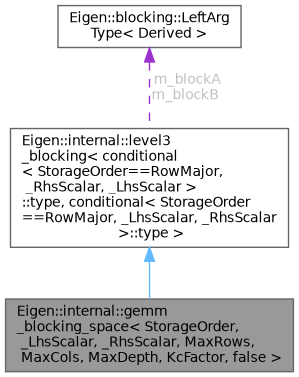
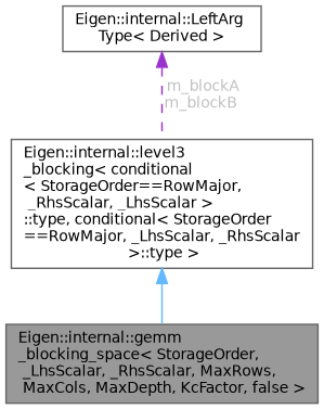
  digraph {
    rankdir=TB
    node [color=gray40 fillcolor=white fontname=Helvetica fontsize=10 shape=box style=filled]
    edge [dir=back fontname=Helvetica fontsize=10 labelfontname=Helvetica labelfontsize=10]
    n1 [fillcolor=grey60 fontcolor=black height=0.2 label="Eigen::internal::gemm\l_blocking_space\< StorageOrder,\l _LhsScalar, _RhsScalar, MaxRows,\l MaxCols, MaxDepth, KcFactor, false \>" width=0.4]
    n2 [height=0.2 label="Eigen::internal::level3\l_blocking\< conditional\l\< StorageOrder==RowMajor,\l _RhsScalar, _LhsScalar \>\l::type, conditional\< StorageOrder\l==RowMajor, _LhsScalar, _RhsScalar\l \>::type \>" width=0.4]
-   n3 [height=0.2 label="Eigen::blocking::LeftArg\lType\< Derived \>" width=0.4]
+   n3 [height=0.2 label="Eigen::internal::LeftArg\lType\< Derived \>" width=0.4]
    n2 -> n1 [color=steelblue1 style=solid]
    n3 -> n2 [color=darkorchid3 fontcolor=grey label=" m_blockA\nm_blockB" style=dashed]
  }
